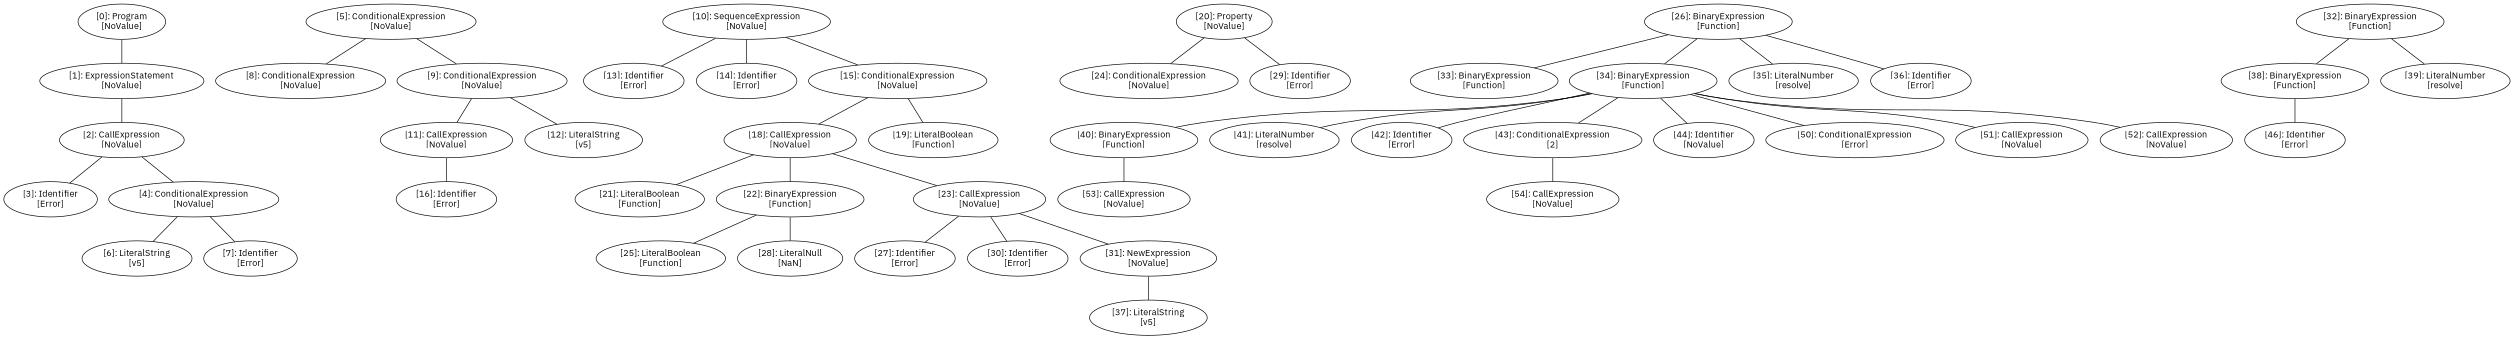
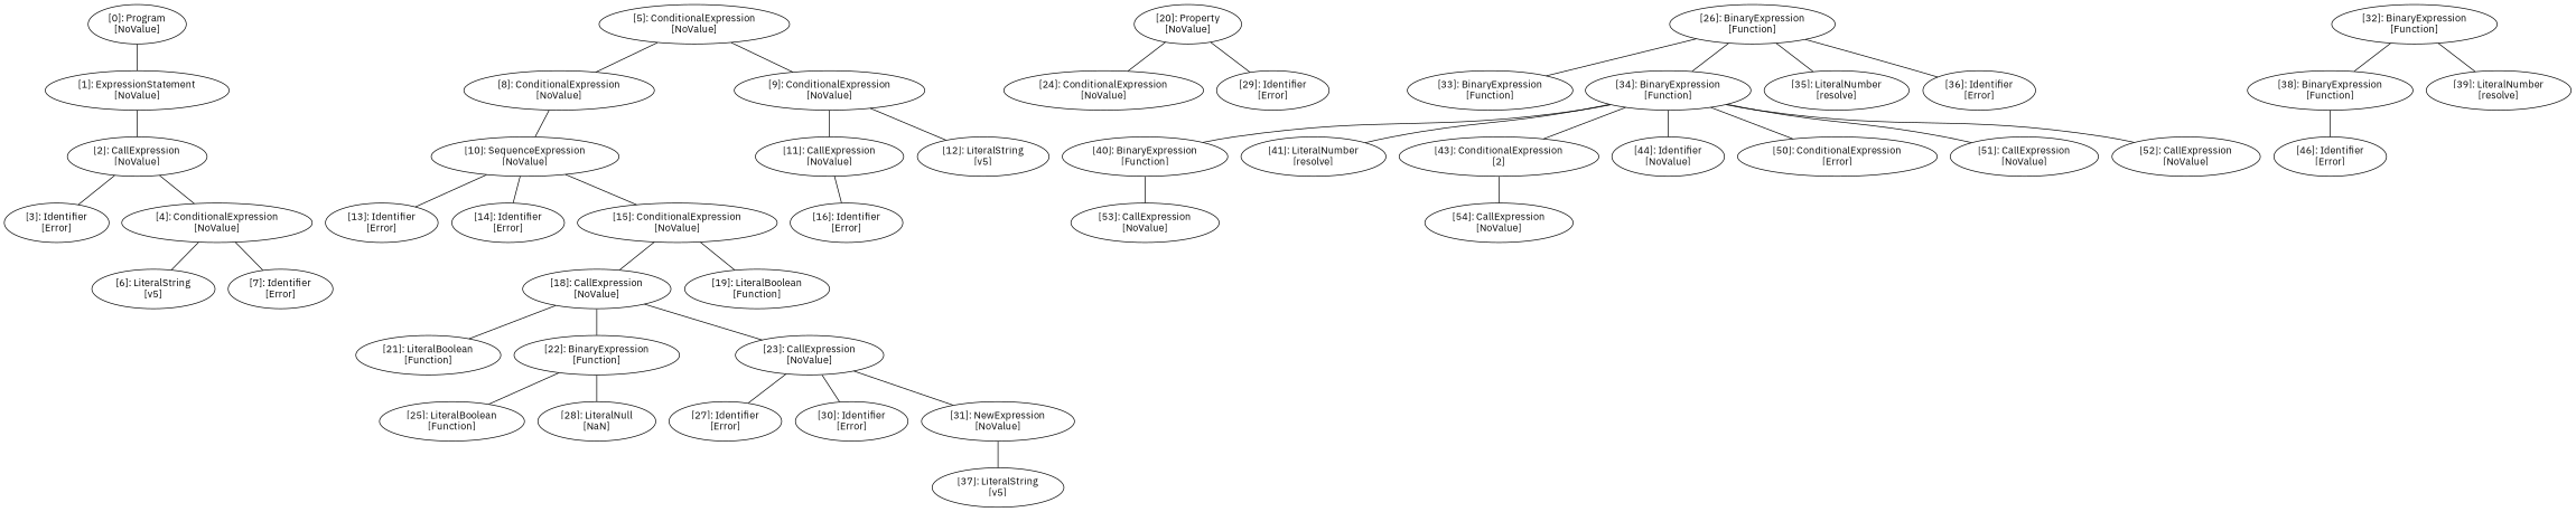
  graph {
    fontname="IBM Plex Sans"
    node [fontname="IBM Plex Sans"]
    edge [fontname="IBM Plex Sans"]
    n1 [label="[0]: Program\n[NoValue]"]
    n2 [label="[1]: ExpressionStatement\n[NoValue]"]
    n3 [label="[2]: CallExpression\n[NoValue]"]
    n4 [label="[3]: Identifier\n[Error]"]
    n5 [label="[4]: ConditionalExpression\n[NoValue]"]
    n6 [label="[6]: LiteralString\n[v5]"]
    n7 [label="[7]: Identifier\n[Error]"]
    n8 [label="[5]: ConditionalExpression\n[NoValue]"]
    n9 [label="[8]: ConditionalExpression\n[NoValue]"]
    n10 [label="[9]: ConditionalExpression\n[NoValue]"]
    n11 [label="[10]: SequenceExpression\n[NoValue]"]
    n12 [label="[11]: CallExpression\n[NoValue]"]
    n13 [label="[12]: LiteralString\n[v5]"]
    n14 [label="[13]: Identifier\n[Error]"]
    n15 [label="[14]: Identifier\n[Error]"]
    n16 [label="[15]: ConditionalExpression\n[NoValue]"]
    n17 [label="[16]: Identifier\n[Error]"]
    n18 [label="[18]: CallExpression\n[NoValue]"]
    n19 [label="[19]: LiteralBoolean\n[Function]"]
    n20 [label="[21]: LiteralBoolean\n[Function]"]
    n21 [label="[22]: BinaryExpression\n[Function]"]
    n22 [label="[23]: CallExpression\n[NoValue]"]
    n23 [label="[20]: Property\n[NoValue]"]
    n24 [label="[24]: ConditionalExpression\n[NoValue]"]
    n25 [label="[29]: Identifier\n[Error]"]
    n26 [label="[25]: LiteralBoolean\n[Function]"]
    n27 [label="[28]: LiteralNull\n[NaN]"]
    n28 [label="[27]: Identifier\n[Error]"]
    n29 [label="[30]: Identifier\n[Error]"]
    n30 [label="[31]: NewExpression\n[NoValue]"]
    n31 [label="[26]: BinaryExpression\n[Function]"]
    n32 [label="[33]: BinaryExpression\n[Function]"]
    n33 [label="[34]: BinaryExpression\n[Function]"]
    n34 [label="[35]: LiteralNumber\n[resolve]"]
    n35 [label="[36]: Identifier\n[Error]"]
    n36 [label="[37]: LiteralString\n[v5]"]
    n37 [label="[32]: BinaryExpression\n[Function]"]
    n38 [label="[38]: BinaryExpression\n[Function]"]
    n39 [label="[39]: LiteralNumber\n[resolve]"]
    n40 [label="[40]: BinaryExpression\n[Function]"]
    n41 [label="[41]: LiteralNumber\n[resolve]"]
-   n42 [label="[42]: Identifier\n[Error]"]
    n43 [label="[43]: ConditionalExpression\n[2]"]
    n44 [label="[44]: Identifier\n[NoValue]"]
    n45 [label="[50]: ConditionalExpression\n[Error]"]
    n46 [label="[51]: CallExpression\n[NoValue]"]
    n47 [label="[52]: CallExpression\n[NoValue]"]
    n48 [label="[46]: Identifier\n[Error]"]
    n49 [label="[53]: CallExpression\n[NoValue]"]
    n50 [label="[54]: CallExpression\n[NoValue]"]
    n1 -- n2
    n2 -- n3
    n3 -- n4
    n3 -- n5
    n5 -- n6
    n5 -- n7
    n8 -- n9
    n8 -- n10
+   n9 -- n11
    n10 -- n12
    n10 -- n13
    n11 -- n14
    n11 -- n15
    n11 -- n16
    n12 -- n17
    n16 -- n18
    n16 -- n19
    n18 -- n20
    n18 -- n21
    n18 -- n22
    n21 -- n26
    n21 -- n27
    n22 -- n28
    n22 -- n29
    n22 -- n30
    n23 -- n24
    n23 -- n25
    n30 -- n36
    n31 -- n32
    n31 -- n33
    n31 -- n34
    n31 -- n35
    n33 -- n40
    n33 -- n41
-   n33 -- n42
    n33 -- n43
    n33 -- n44
    n33 -- n45
    n33 -- n46
    n33 -- n47
    n37 -- n38
    n37 -- n39
    n38 -- n48
    n40 -- n49
    n43 -- n50
  }
